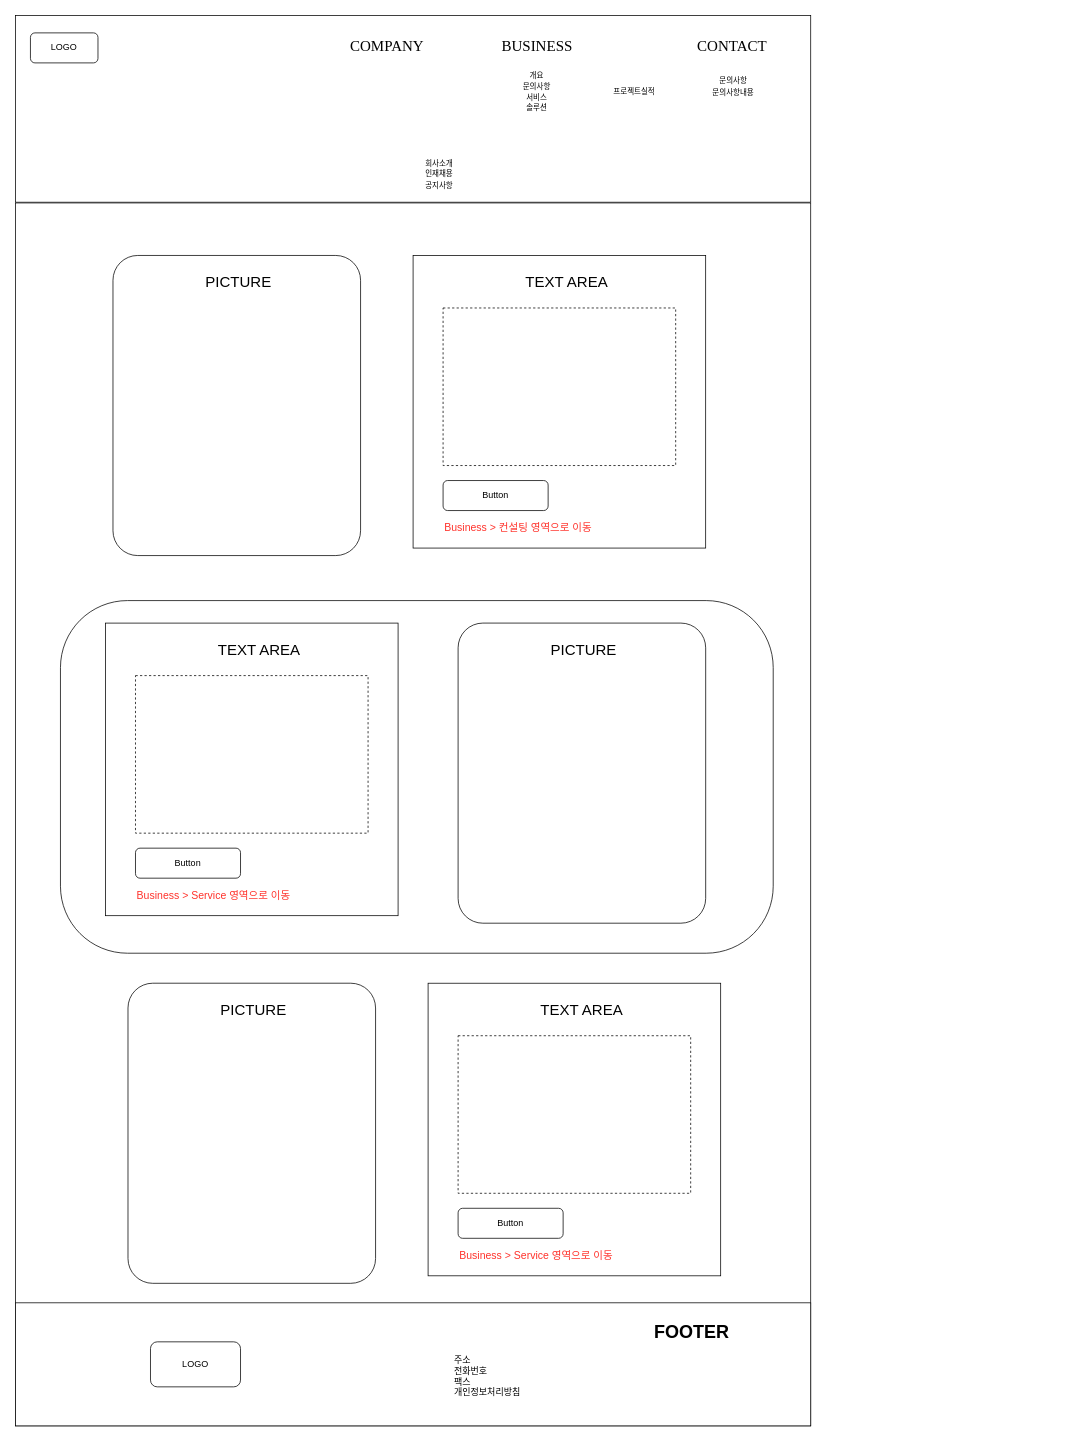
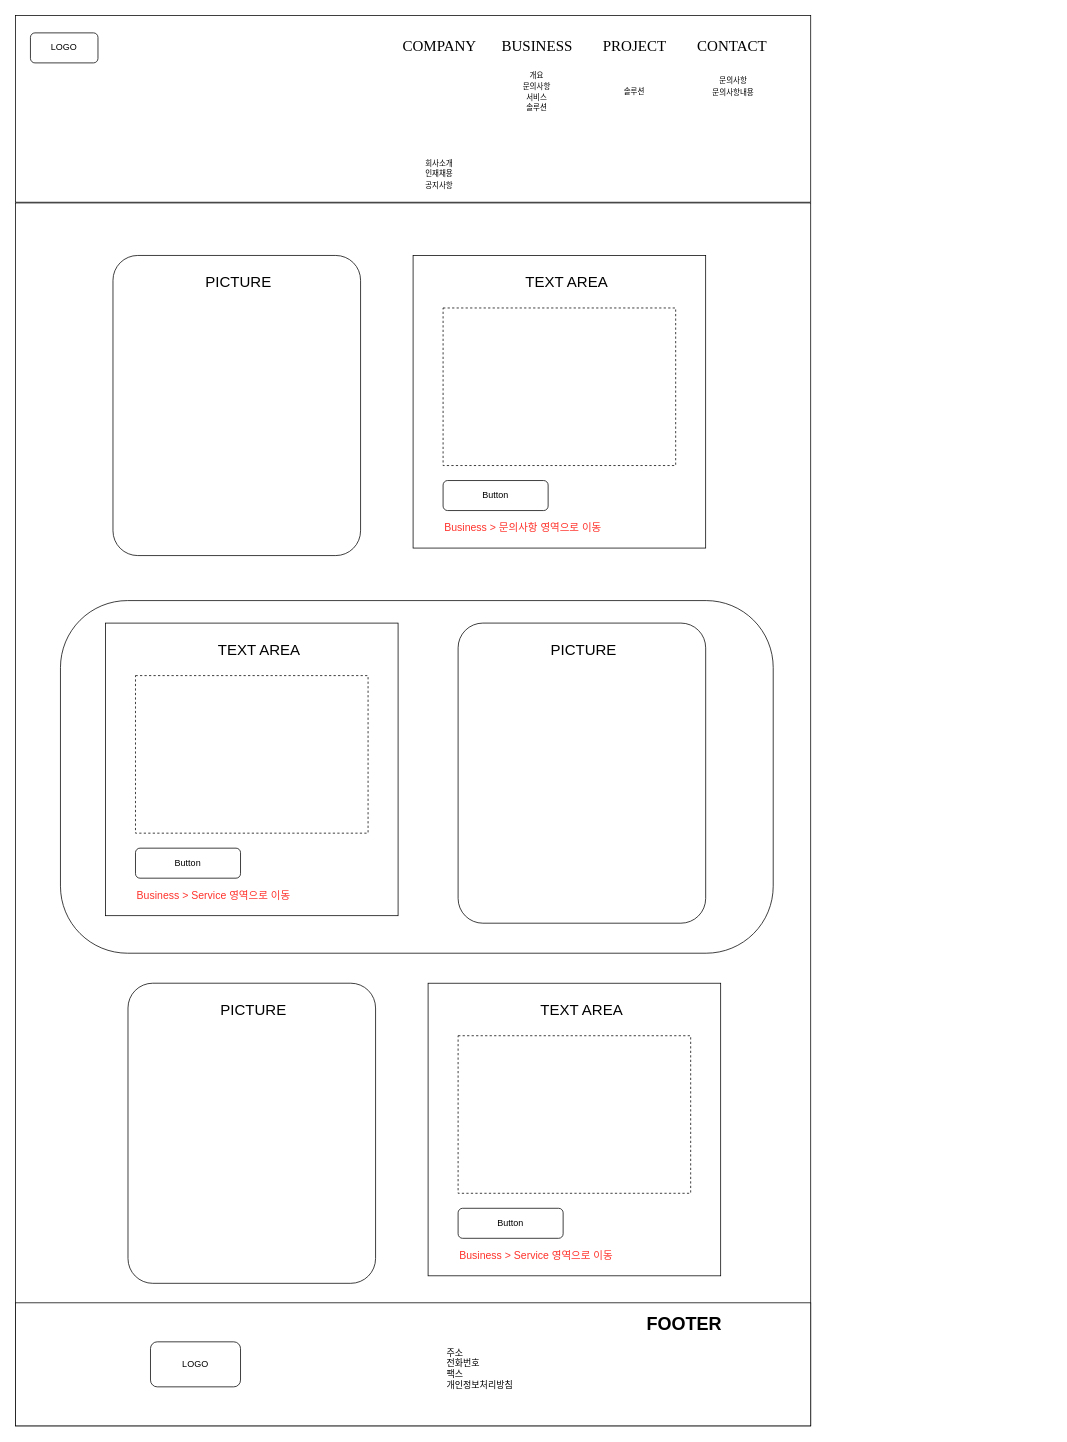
  <mxCell id="0" />
  <mxCell id="1" parent="0" />
  <mxCell id="2" value="" style="rounded=0;whiteSpace=wrap;html=1;" vertex="1" parent="1"><mxGeometry x="20" y="270" width="1060" height="1630" as="geometry" /></mxCell>
  <mxCell id="3" value="" style="rounded=0;whiteSpace=wrap;html=1;" vertex="1" parent="1"><mxGeometry x="20" y="20" width="1060" height="249" as="geometry" /></mxCell>
- <mxCell id="4" value="&lt;font style=&quot;font-size: 20px;&quot;&gt;COMPANY&lt;/font&gt;" style="text;html=1;points=[];align=center;verticalAlign=middle;spacingTop=-4;fontSize=14;fontFamily=Verdana" parent="1" vertex="1"><mxGeometry x="450" y="40" width="130" height="43.33" as="geometry" /></mxCell>
+ <mxCell id="4" value="&lt;font style=&quot;font-size: 20px;&quot;&gt;COMPANY&lt;/font&gt;" style="text;html=1;points=[];align=center;verticalAlign=middle;spacingTop=-4;fontSize=14;fontFamily=Verdana" parent="1" vertex="1"><mxGeometry x="520" y="40" width="130" height="43.33" as="geometry" /></mxCell>
  <mxCell id="5" value="&lt;font style=&quot;font-size: 20px;&quot;&gt;BUSINESS&lt;/font&gt;" style="text;html=1;points=[];align=center;verticalAlign=middle;spacingTop=-4;fontSize=14;fontFamily=Verdana" parent="1" vertex="1"><mxGeometry x="650" y="40" width="130" height="43.33" as="geometry" /></mxCell>
+ <mxCell id="6" value="&lt;font style=&quot;font-size: 20px;&quot;&gt;PROJECT&lt;/font&gt;" style="text;html=1;points=[];align=center;verticalAlign=middle;spacingTop=-4;fontSize=14;fontFamily=Verdana" parent="1" vertex="1"><mxGeometry x="780" y="40" width="130" height="43.33" as="geometry" /></mxCell>
  <mxCell id="7" value="&lt;font style=&quot;font-size: 20px;&quot;&gt;CONTACT&lt;/font&gt;" style="text;html=1;points=[];align=center;verticalAlign=middle;spacingTop=-4;fontSize=14;fontFamily=Verdana" parent="1" vertex="1"><mxGeometry x="910" y="40" width="130" height="43.33" as="geometry" /></mxCell>
  <mxCell id="8" value="" style="rounded=1;whiteSpace=wrap;html=1;arcSize=19;" parent="1" vertex="1"><mxGeometry x="80" y="800" width="950" height="470" as="geometry" /></mxCell>
  <mxCell id="9" value="LOGO" style="rounded=1;whiteSpace=wrap;html=1;" vertex="1" parent="1"><mxGeometry x="40" y="43.33" width="90" height="40" as="geometry" /></mxCell>
  <mxCell id="10" value="" style="group" vertex="1" connectable="0" parent="1"><mxGeometry x="150" y="340" width="330" height="400" as="geometry" /></mxCell>
  <mxCell id="11" value="" style="rounded=1;whiteSpace=wrap;html=1;arcSize=10;" parent="10" vertex="1"><mxGeometry width="330" height="400" as="geometry" /></mxCell>
  <mxCell id="12" value="&lt;font style=&quot;font-size: 20px;&quot;&gt;PICTURE&lt;/font&gt;" style="text;html=1;align=center;verticalAlign=middle;whiteSpace=wrap;rounded=0;" vertex="1" parent="10"><mxGeometry x="120" y="20" width="95" height="30" as="geometry" /></mxCell>
  <mxCell id="13" value="" style="group" vertex="1" connectable="0" parent="1"><mxGeometry x="550" y="340" width="390" height="390" as="geometry" /></mxCell>
  <mxCell id="14" value="" style="whiteSpace=wrap;html=1;aspect=fixed;" vertex="1" parent="13"><mxGeometry width="390" height="390" as="geometry" /></mxCell>
  <mxCell id="15" value="&lt;span style=&quot;font-size: 20px;&quot;&gt;TEXT AREA&lt;/span&gt;" style="text;html=1;align=center;verticalAlign=middle;whiteSpace=wrap;rounded=0;" vertex="1" parent="13"><mxGeometry x="130" y="20" width="150" height="30" as="geometry" /></mxCell>
  <mxCell id="16" value="Button" style="rounded=1;whiteSpace=wrap;html=1;" vertex="1" parent="13"><mxGeometry x="40" y="300" width="140" height="40" as="geometry" /></mxCell>
  <mxCell id="17" value="" style="rounded=0;whiteSpace=wrap;html=1;dashed=1;" vertex="1" parent="13"><mxGeometry x="40" y="70" width="310" height="210" as="geometry" /></mxCell>
- <mxCell id="18" value="&lt;font style=&quot;font-size: 14px;&quot;&gt;Business &amp;gt; 컨설팅 영역으로 이동&lt;/font&gt;" style="text;html=1;align=left;verticalAlign=middle;whiteSpace=wrap;rounded=0;fontColor=#FF322B;labelBorderColor=none;labelBackgroundColor=none;textShadow=0;" parent="13" vertex="1"><mxGeometry x="40" y="348" width="280" height="30" as="geometry" /></mxCell>
+ <mxCell id="18" value="&lt;font style=&quot;font-size: 14px;&quot;&gt;Business &amp;gt; 문의사항 영역으로 이동&lt;/font&gt;" style="text;html=1;align=left;verticalAlign=middle;whiteSpace=wrap;rounded=0;fontColor=#FF322B;labelBorderColor=none;labelBackgroundColor=none;textShadow=0;" parent="13" vertex="1"><mxGeometry x="40" y="348" width="280" height="30" as="geometry" /></mxCell>
  <mxCell id="19" value="" style="rounded=0;whiteSpace=wrap;html=1;" vertex="1" parent="1"><mxGeometry x="20" y="1736" width="1060" height="164" as="geometry" /></mxCell>
  <mxCell id="20" value="LOGO" style="rounded=1;whiteSpace=wrap;html=1;" vertex="1" parent="1"><mxGeometry x="200" y="1788" width="120" height="60" as="geometry" /></mxCell>
- <mxCell id="21" value="&lt;h1&gt;&lt;span style=&quot;background-color: initial;&quot;&gt;&lt;span style=&quot;white-space: pre;&quot;&gt;&#09;&lt;/span&gt;&lt;span style=&quot;white-space: pre;&quot;&gt;&#09;&lt;/span&gt;&lt;span style=&quot;white-space: pre;&quot;&gt;&#09;&lt;/span&gt;&lt;span style=&quot;white-space: pre;&quot;&gt;&#09;&lt;/span&gt;&lt;span style=&quot;white-space: pre;&quot;&gt;&#09;&lt;/span&gt;FOOTER&lt;/span&gt;&lt;br&gt;&lt;/h1&gt;&lt;div&gt;주소&lt;/div&gt;&lt;div&gt;전화번호&lt;/div&gt;&lt;div&gt;팩스&lt;/div&gt;&lt;div&gt;개인정보처리방침&lt;/div&gt;" style="text;html=1;strokeColor=none;fillColor=none;spacing=5;spacingTop=-20;whiteSpace=wrap;overflow=hidden;rounded=0;" vertex="1" parent="1"><mxGeometry x="600" y="1755" width="387" height="120" as="geometry" /></mxCell>
+ <mxCell id="21" value="&lt;h1&gt;&lt;span style=&quot;background-color: initial;&quot;&gt;&lt;span style=&quot;white-space: pre;&quot;&gt;&#09;&lt;/span&gt;&lt;span style=&quot;white-space: pre;&quot;&gt;&#09;&lt;/span&gt;&lt;span style=&quot;white-space: pre;&quot;&gt;&#09;&lt;/span&gt;&lt;span style=&quot;white-space: pre;&quot;&gt;&#09;&lt;/span&gt;&lt;span style=&quot;white-space: pre;&quot;&gt;&#09;&lt;/span&gt;FOOTER&lt;/span&gt;&lt;br&gt;&lt;/h1&gt;&lt;div&gt;주소&lt;/div&gt;&lt;div&gt;전화번호&lt;/div&gt;&lt;div&gt;팩스&lt;/div&gt;&lt;div&gt;개인정보처리방침&lt;/div&gt;" style="text;html=1;strokeColor=none;fillColor=none;spacing=5;spacingTop=-20;whiteSpace=wrap;overflow=hidden;rounded=0;" vertex="1" parent="1"><mxGeometry x="590" y="1745" width="387" height="120" as="geometry" /></mxCell>
  <mxCell id="22" value="&lt;font style=&quot;font-size: 10px;&quot;&gt;개요&lt;br&gt;문의사항&lt;br&gt;서비스&lt;br&gt;솔루션&lt;/font&gt;" style="text;html=1;strokeColor=none;fillColor=none;align=center;verticalAlign=middle;whiteSpace=wrap;rounded=0;fontColor=#000000;" vertex="1" parent="1"><mxGeometry x="690" y="90" width="50" height="62" as="geometry" /></mxCell>
  <mxCell id="23" value="&lt;font style=&quot;font-size: 10px;&quot;&gt;회사소개&lt;br&gt;인재채용&lt;br&gt;공지사항&lt;/font&gt;" style="text;html=1;strokeColor=none;fillColor=none;align=center;verticalAlign=middle;whiteSpace=wrap;rounded=0;fontColor=#000000;" vertex="1" parent="1"><mxGeometry x="560" y="200" width="50" height="62" as="geometry" /></mxCell>
- <mxCell id="24" value="&lt;font style=&quot;font-size: 10px;&quot;&gt;프로젝트실적&lt;/font&gt;" style="text;html=1;strokeColor=none;fillColor=none;align=center;verticalAlign=middle;whiteSpace=wrap;rounded=0;fontColor=#000000;" vertex="1" parent="1"><mxGeometry x="814" y="90" width="62" height="62" as="geometry" /></mxCell>
+ <mxCell id="24" value="&lt;font style=&quot;font-size: 10px;&quot;&gt;솔루션&lt;/font&gt;" style="text;html=1;strokeColor=none;fillColor=none;align=center;verticalAlign=middle;whiteSpace=wrap;rounded=0;fontColor=#000000;" vertex="1" parent="1"><mxGeometry x="814" y="90" width="62" height="62" as="geometry" /></mxCell>
  <mxCell id="25" value="&lt;font style=&quot;font-size: 10px;&quot;&gt;문의사항&lt;br&gt;문의사항내용&lt;/font&gt;" style="text;html=1;strokeColor=none;fillColor=none;align=center;verticalAlign=middle;whiteSpace=wrap;rounded=0;fontColor=#000000;" vertex="1" parent="1"><mxGeometry x="940" y="83.33" width="74" height="62" as="geometry" /></mxCell>
  <mxCell id="26" value="" style="group" vertex="1" connectable="0" parent="1"><mxGeometry x="610" y="850" width="790" height="400" as="geometry" /></mxCell>
  <mxCell id="27" value="" style="rounded=1;whiteSpace=wrap;html=1;arcSize=10;" vertex="1" parent="26"><mxGeometry y="-20" width="330" height="400" as="geometry" /></mxCell>
  <mxCell id="28" value="&lt;font style=&quot;font-size: 20px;&quot;&gt;PICTURE&lt;/font&gt;" style="text;html=1;align=center;verticalAlign=middle;whiteSpace=wrap;rounded=0;" vertex="1" parent="26"><mxGeometry x="120" width="95" height="30" as="geometry" /></mxCell>
  <mxCell id="29" value="" style="group" vertex="1" connectable="0" parent="26"><mxGeometry x="-440" y="460" width="330" height="400" as="geometry" /></mxCell>
  <mxCell id="30" value="" style="rounded=1;whiteSpace=wrap;html=1;arcSize=10;" vertex="1" parent="29"><mxGeometry width="330" height="400" as="geometry" /></mxCell>
  <mxCell id="31" value="&lt;font style=&quot;font-size: 20px;&quot;&gt;PICTURE&lt;/font&gt;" style="text;html=1;align=center;verticalAlign=middle;whiteSpace=wrap;rounded=0;" vertex="1" parent="29"><mxGeometry x="120" y="20" width="95" height="30" as="geometry" /></mxCell>
  <mxCell id="32" value="" style="group" vertex="1" connectable="0" parent="26"><mxGeometry x="-40" y="460" width="390" height="390" as="geometry" /></mxCell>
  <mxCell id="33" value="" style="whiteSpace=wrap;html=1;aspect=fixed;" vertex="1" parent="32"><mxGeometry width="390" height="390" as="geometry" /></mxCell>
  <mxCell id="34" value="&lt;span style=&quot;font-size: 20px;&quot;&gt;TEXT AREA&lt;/span&gt;" style="text;html=1;align=center;verticalAlign=middle;whiteSpace=wrap;rounded=0;" vertex="1" parent="32"><mxGeometry x="130" y="20" width="150" height="30" as="geometry" /></mxCell>
  <mxCell id="35" value="Button" style="rounded=1;whiteSpace=wrap;html=1;" vertex="1" parent="32"><mxGeometry x="40" y="300" width="140" height="40" as="geometry" /></mxCell>
  <mxCell id="36" value="" style="rounded=0;whiteSpace=wrap;html=1;dashed=1;" vertex="1" parent="32"><mxGeometry x="40" y="70" width="310" height="210" as="geometry" /></mxCell>
  <mxCell id="37" value="&lt;font style=&quot;font-size: 14px;&quot;&gt;Business &amp;gt; Service 영역으로 이동&lt;/font&gt;" style="text;html=1;align=left;verticalAlign=middle;whiteSpace=wrap;rounded=0;fontColor=#FF322B;labelBorderColor=none;labelBackgroundColor=none;textShadow=0;" vertex="1" parent="32"><mxGeometry x="40" y="348" width="280" height="30" as="geometry" /></mxCell>
  <mxCell id="38" value="" style="group" vertex="1" connectable="0" parent="1"><mxGeometry x="140" y="830" width="390" height="390" as="geometry" /></mxCell>
  <mxCell id="39" value="" style="whiteSpace=wrap;html=1;aspect=fixed;" vertex="1" parent="38"><mxGeometry width="390" height="390" as="geometry" /></mxCell>
  <mxCell id="40" value="&lt;span style=&quot;font-size: 20px;&quot;&gt;TEXT AREA&lt;/span&gt;" style="text;html=1;align=center;verticalAlign=middle;whiteSpace=wrap;rounded=0;" vertex="1" parent="38"><mxGeometry x="130" y="20" width="150" height="30" as="geometry" /></mxCell>
  <mxCell id="41" value="Button" style="rounded=1;whiteSpace=wrap;html=1;" vertex="1" parent="38"><mxGeometry x="40" y="300" width="140" height="40" as="geometry" /></mxCell>
  <mxCell id="42" value="" style="rounded=0;whiteSpace=wrap;html=1;dashed=1;" vertex="1" parent="38"><mxGeometry x="40" y="70" width="310" height="210" as="geometry" /></mxCell>
  <mxCell id="43" value="&lt;font style=&quot;font-size: 14px;&quot;&gt;Business &amp;gt; Service 영역으로 이동&lt;/font&gt;" style="text;html=1;align=left;verticalAlign=middle;whiteSpace=wrap;rounded=0;fontColor=#FF322B;labelBorderColor=none;labelBackgroundColor=none;textShadow=0;" vertex="1" parent="38"><mxGeometry x="40" y="348" width="280" height="30" as="geometry" /></mxCell>
